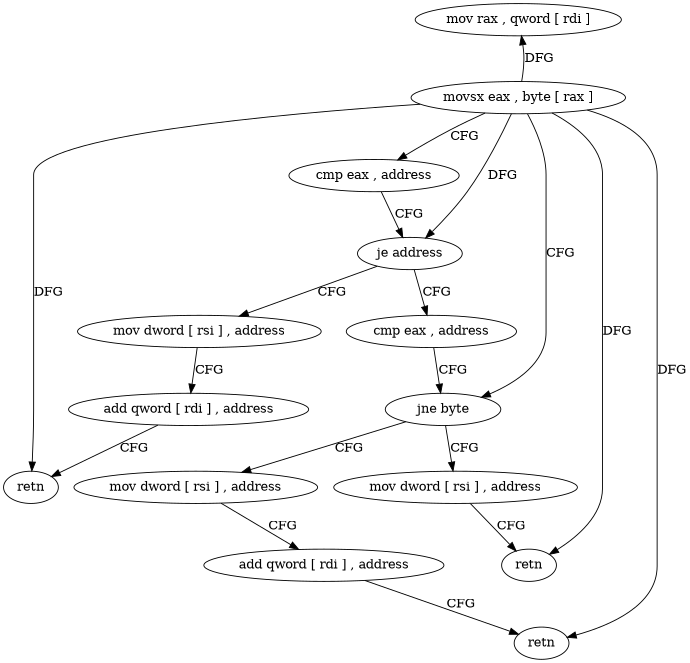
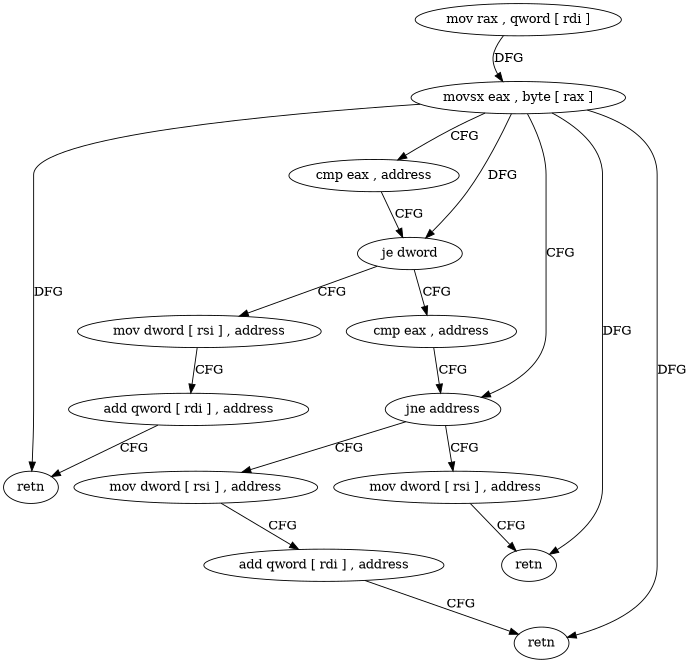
  digraph {
    n1 [label="mov rax , qword [ rdi ]"]
    n2 [label="movsx eax , byte [ rax ]"]
    n3 [label="cmp eax , address"]
-   n4 [label="je address"]
+   n4 [label="je dword"]
    n5 [label=retn]
-   n6 [label="jne byte"]
+   n6 [label="jne address"]
    n7 [label=retn]
    n8 [label=retn]
    n9 [label="mov dword [ rsi ] , address"]
    n10 [label="cmp eax , address"]
    n11 [label="mov dword [ rsi ] , address"]
    n12 [label="mov dword [ rsi ] , address"]
    n13 [label="add qword [ rdi ] , address"]
    n14 [label="add qword [ rdi ] , address"]
-   n2 -> n1 [label=DFG]
+   n1 -> n2 [label=DFG]
    n2 -> n3 [label=CFG]
    n2 -> n4 [label=DFG]
    n2 -> n5 [label=DFG]
    n2 -> n6 [label=CFG]
    n2 -> n7 [label=DFG]
    n2 -> n8 [label=DFG]
    n3 -> n4 [label=CFG]
    n4 -> n9 [label=CFG]
    n4 -> n10 [label=CFG]
    n6 -> n11 [label=CFG]
    n6 -> n12 [label=CFG]
    n9 -> n13 [label=CFG]
    n10 -> n6 [label=CFG]
    n11 -> n7 [label=CFG]
    n12 -> n14 [label=CFG]
    n13 -> n5 [label=CFG]
    n14 -> n8 [label=CFG]
  }
